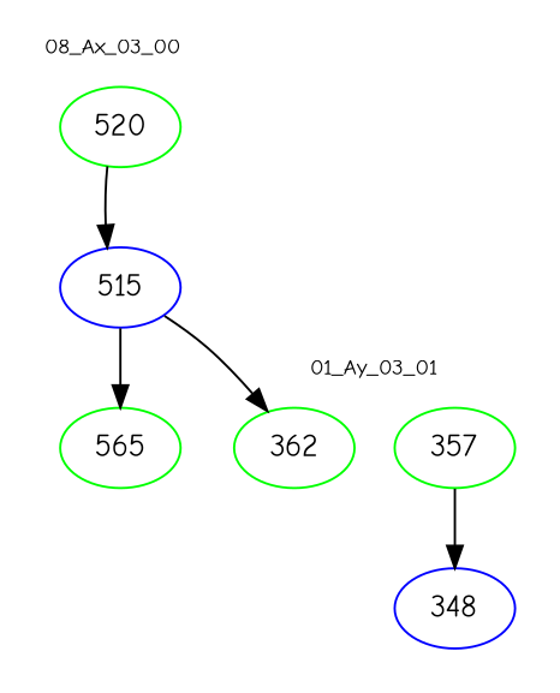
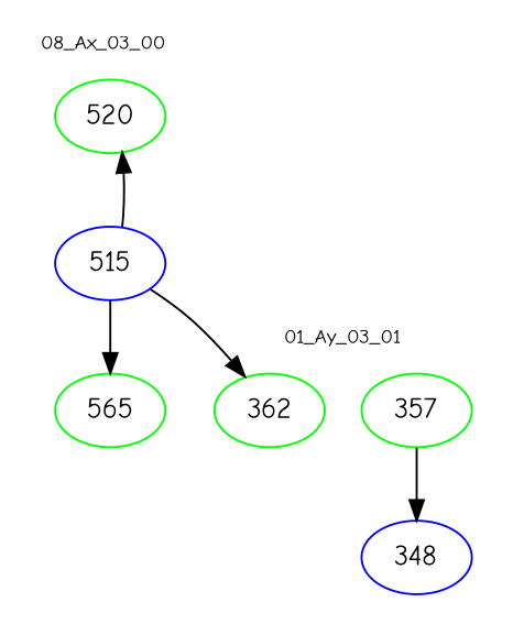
  digraph {
    fontname="Comic Neue"
    node [color=green fontname="Comic Neue"]
    edge [color=black fontname="Comic Neue"]
    n1 [label=520]
    n2 [color=blue label=515]
    n3 [label=565]
    n4 [label=357]
    n5 [color=blue label=348]
    n6 [label=362]
    subgraph cluster_1 {
      color=white
      fontsize=10
      label="08_Ax_03_00"
      n1
      n2
      n3
    }
    subgraph cluster_2 {
      color=white
      fontsize=10
      label="01_Ay_03_01"
      n4
      n5
      n6
    }
-   n1 -> n2
+   n2 -> n1
    n2 -> n3
    n2 -> n6
    n4 -> n5
  }
